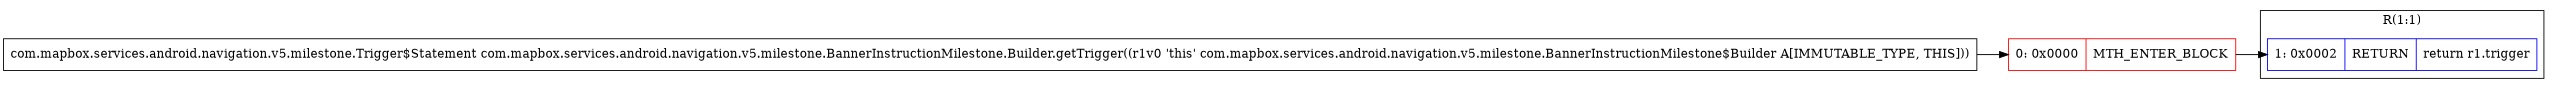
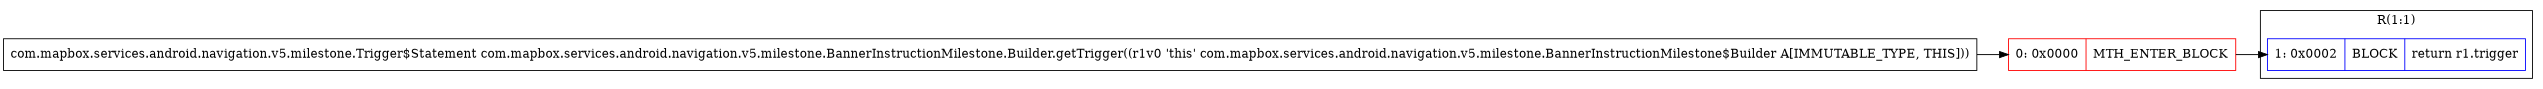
  digraph {
    rankdir=LR
    node [shape=record]
-   n1 [color=blue label="{1\:\ 0x0002|RETURN\l|return r1.trigger\l}"]
+   n1 [color=blue label="{1\:\ 0x0002|BLOCK\l|return r1.trigger\l}"]
    n2 [color=red label="{0\:\ 0x0000|MTH_ENTER_BLOCK\l}"]
    n3 [label="{com.mapbox.services.android.navigation.v5.milestone.Trigger$Statement com.mapbox.services.android.navigation.v5.milestone.BannerInstructionMilestone.Builder.getTrigger((r1v0 'this' com.mapbox.services.android.navigation.v5.milestone.BannerInstructionMilestone$Builder A[IMMUTABLE_TYPE, THIS])) }"]
    subgraph cluster_1 {
      label="R(1:1)"
      n1
    }
    n2 -> n1
    n3 -> n2
  }
